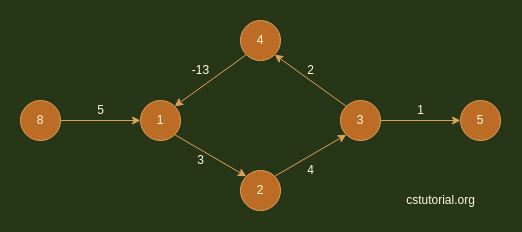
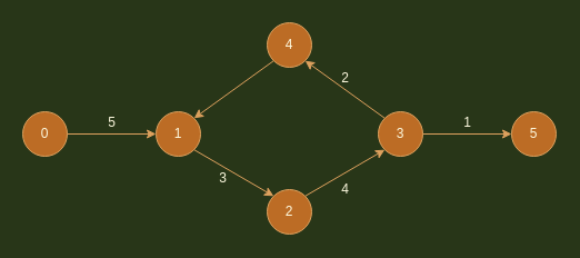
  <mxCell id="0" />
  <mxCell id="1" parent="0" />
  <mxCell id="2" style="edgeStyle=orthogonalEdgeStyle;rounded=0;orthogonalLoop=1;jettySize=auto;html=1;exitX=1;exitY=0.5;exitDx=0;exitDy=0;entryX=0;entryY=0.5;entryDx=0;entryDy=0;labelBackgroundColor=#283618;strokeColor=#DDA15E;fontColor=#FEFAE0;" edge="1" parent="1" source="3" target="5"><mxGeometry relative="1" as="geometry" /></mxCell>
- <mxCell id="3" value="8" style="ellipse;whiteSpace=wrap;html=1;aspect=fixed;fillColor=#BC6C25;strokeColor=#DDA15E;fontColor=#FEFAE0;" vertex="1" parent="1"><mxGeometry x="20" y="100" width="40" height="40" as="geometry" /></mxCell>
+ <mxCell id="3" value="0" style="ellipse;whiteSpace=wrap;html=1;aspect=fixed;fillColor=#BC6C25;strokeColor=#DDA15E;fontColor=#FEFAE0;" vertex="1" parent="1"><mxGeometry x="20" y="100" width="40" height="40" as="geometry" /></mxCell>
  <mxCell id="4" style="rounded=0;orthogonalLoop=1;jettySize=auto;html=1;exitX=1;exitY=1;exitDx=0;exitDy=0;entryX=0;entryY=0;entryDx=0;entryDy=0;labelBackgroundColor=#283618;strokeColor=#DDA15E;fontColor=#FEFAE0;" edge="1" parent="1" source="5" target="12"><mxGeometry relative="1" as="geometry" /></mxCell>
  <mxCell id="5" value="1" style="ellipse;whiteSpace=wrap;html=1;aspect=fixed;fillColor=#BC6C25;strokeColor=#DDA15E;fontColor=#FEFAE0;" vertex="1" parent="1"><mxGeometry x="140" y="100" width="40" height="40" as="geometry" /></mxCell>
  <mxCell id="6" style="edgeStyle=none;rounded=0;orthogonalLoop=1;jettySize=auto;html=1;exitX=0;exitY=1;exitDx=0;exitDy=0;entryX=1;entryY=0;entryDx=0;entryDy=0;labelBackgroundColor=#283618;strokeColor=#DDA15E;fontColor=#FEFAE0;" edge="1" parent="1" source="7" target="5"><mxGeometry relative="1" as="geometry" /></mxCell>
  <mxCell id="7" value="4" style="ellipse;whiteSpace=wrap;html=1;aspect=fixed;fillColor=#BC6C25;strokeColor=#DDA15E;fontColor=#FEFAE0;" vertex="1" parent="1"><mxGeometry x="240" y="20" width="40" height="40" as="geometry" /></mxCell>
  <mxCell id="8" style="edgeStyle=none;rounded=0;orthogonalLoop=1;jettySize=auto;html=1;exitX=0;exitY=0;exitDx=0;exitDy=0;entryX=1;entryY=1;entryDx=0;entryDy=0;labelBackgroundColor=#283618;strokeColor=#DDA15E;fontColor=#FEFAE0;" edge="1" parent="1" source="10" target="7"><mxGeometry relative="1" as="geometry" /></mxCell>
  <mxCell id="9" style="edgeStyle=none;rounded=0;orthogonalLoop=1;jettySize=auto;html=1;exitX=1;exitY=0.5;exitDx=0;exitDy=0;entryX=0;entryY=0.5;entryDx=0;entryDy=0;labelBackgroundColor=#283618;strokeColor=#DDA15E;fontColor=#FEFAE0;" edge="1" parent="1" source="10" target="13"><mxGeometry relative="1" as="geometry" /></mxCell>
  <mxCell id="10" value="3" style="ellipse;whiteSpace=wrap;html=1;aspect=fixed;fillColor=#BC6C25;strokeColor=#DDA15E;fontColor=#FEFAE0;" vertex="1" parent="1"><mxGeometry x="340" y="100" width="40" height="40" as="geometry" /></mxCell>
  <mxCell id="11" style="edgeStyle=none;rounded=0;orthogonalLoop=1;jettySize=auto;html=1;exitX=1;exitY=0;exitDx=0;exitDy=0;entryX=0;entryY=1;entryDx=0;entryDy=0;labelBackgroundColor=#283618;strokeColor=#DDA15E;fontColor=#FEFAE0;" edge="1" parent="1" source="12" target="10"><mxGeometry relative="1" as="geometry" /></mxCell>
  <mxCell id="12" value="2" style="ellipse;whiteSpace=wrap;html=1;aspect=fixed;fillColor=#BC6C25;strokeColor=#DDA15E;fontColor=#FEFAE0;" vertex="1" parent="1"><mxGeometry x="240" y="170" width="40" height="40" as="geometry" /></mxCell>
  <mxCell id="13" value="5" style="ellipse;whiteSpace=wrap;html=1;aspect=fixed;fillColor=#BC6C25;strokeColor=#DDA15E;fontColor=#FEFAE0;" vertex="1" parent="1"><mxGeometry x="460" y="100" width="40" height="40" as="geometry" /></mxCell>
  <mxCell id="14" value="5" style="text;html=1;align=center;verticalAlign=middle;resizable=0;points=[];autosize=1;strokeColor=none;fillColor=none;fontColor=#FEFAE0;" vertex="1" parent="1"><mxGeometry x="90" y="100" width="20" height="20" as="geometry" /></mxCell>
  <mxCell id="15" value="3" style="text;html=1;align=center;verticalAlign=middle;resizable=0;points=[];autosize=1;strokeColor=none;fillColor=none;fontColor=#FEFAE0;" vertex="1" parent="1"><mxGeometry x="190" y="150" width="20" height="20" as="geometry" /></mxCell>
  <mxCell id="16" value="4" style="text;html=1;align=center;verticalAlign=middle;resizable=0;points=[];autosize=1;strokeColor=none;fillColor=none;fontColor=#FEFAE0;" vertex="1" parent="1"><mxGeometry x="300" y="160" width="20" height="20" as="geometry" /></mxCell>
  <mxCell id="17" value="2" style="text;html=1;align=center;verticalAlign=middle;resizable=0;points=[];autosize=1;strokeColor=none;fillColor=none;fontColor=#FEFAE0;" vertex="1" parent="1"><mxGeometry x="300" y="60" width="20" height="20" as="geometry" /></mxCell>
- <mxCell id="18" value="-13" style="text;html=1;align=center;verticalAlign=middle;resizable=0;points=[];autosize=1;strokeColor=none;fillColor=none;fontColor=#FEFAE0;" vertex="1" parent="1"><mxGeometry x="185" y="60" width="30" height="20" as="geometry" /></mxCell>
  <mxCell id="19" value="1" style="text;html=1;align=center;verticalAlign=middle;resizable=0;points=[];autosize=1;strokeColor=none;fillColor=none;fontColor=#FEFAE0;" vertex="1" parent="1"><mxGeometry x="410" y="100" width="20" height="20" as="geometry" /></mxCell>
- <mxCell id="20" value="&lt;div&gt;cstutorial.org&lt;/div&gt;" style="text;html=1;align=center;verticalAlign=middle;resizable=0;points=[];autosize=1;strokeColor=none;fillColor=none;fontColor=#FEFAE0;" vertex="1" parent="1"><mxGeometry x="390" y="190" width="100" height="20" as="geometry" /></mxCell>
